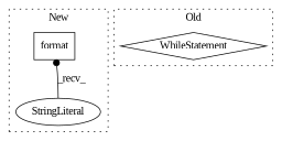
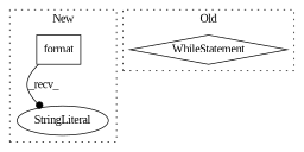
  digraph {
    fontname="Liberation Serif"
    node [fontname="Liberation Serif"]
    n1 [a=32 l="7,1" label=format s="5238,5257" shape=box]
    n2 [a=45 l=28 label=StringLiteral s=5209 shape=ellipse]
    n3 [a=61 l="7,2" label=WhileStatement s="4884,4924" shape=diamond]
    subgraph cluster_1 {
      label=New
      style=dotted
      n1
      n2
    }
    subgraph cluster_2 {
      label=Old
      style=dotted
      n3
    }
-   n2 -> n1 [label=_recv_ style=solid arrowhead=dot fontname="Liberation Serif"]
+   n1 -> n2 [label=_recv_ style=solid arrowhead=dot fontname="Liberation Serif"]
  }
